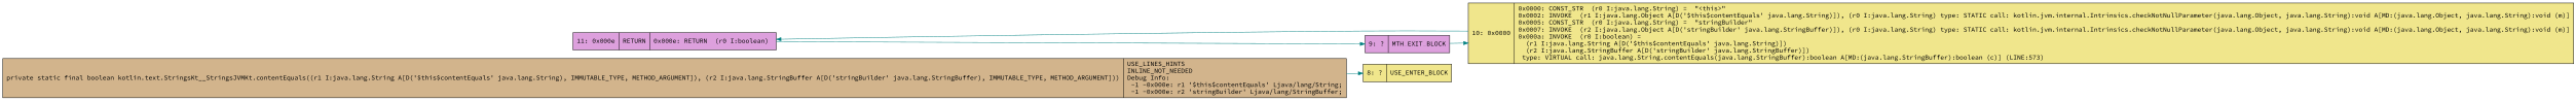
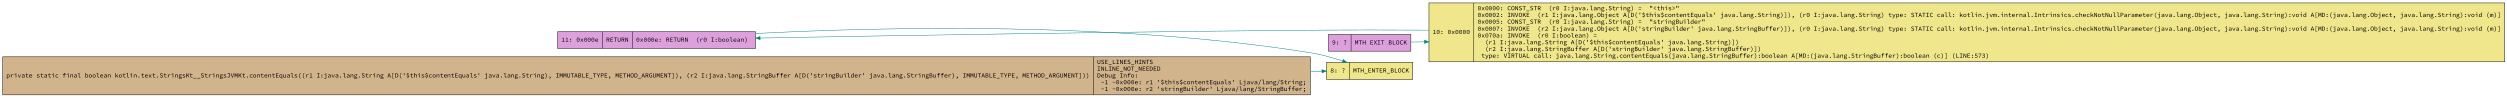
  digraph {
    fontname="Source Code Pro"
    rankdir=LR
    node [fillcolor=khaki fontname="Source Code Pro" shape=record style=filled]
    edge [color=teal fontname="Source Code Pro"]
-   n1 [label="{8\:\ ?|USE_ENTER_BLOCK\l}"]
-   n2 [label="{10\:\ 0x0000|0x0000: CONST_STR  (r0 I:java.lang.String) =  \"\<this\>\" \l0x0002: INVOKE  (r1 I:java.lang.Object A[D('$this$contentEquals' java.lang.String)]), (r0 I:java.lang.String) type: STATIC call: kotlin.jvm.internal.Intrinsics.checkNotNullParameter(java.lang.Object, java.lang.String):void A[MD:(java.lang.Object, java.lang.String):void (m)]\l0x0005: CONST_STR  (r0 I:java.lang.String) =  \"stringBuilder\" \l0x0007: INVOKE  (r2 I:java.lang.Object A[D('stringBuilder' java.lang.StringBuffer)]), (r0 I:java.lang.String) type: STATIC call: kotlin.jvm.internal.Intrinsics.checkNotNullParameter(java.lang.Object, java.lang.String):void A[MD:(java.lang.Object, java.lang.String):void (m)]\l0x000a: INVOKE  (r0 I:boolean) = \l  (r1 I:java.lang.String A[D('$this$contentEquals' java.lang.String)])\l  (r2 I:java.lang.StringBuffer A[D('stringBuilder' java.lang.StringBuffer)])\l type: VIRTUAL call: java.lang.String.contentEquals(java.lang.StringBuffer):boolean A[MD:(java.lang.StringBuffer):boolean (c)] (LINE:573)\l}"]
+   n1 [label="{8\:\ ?|MTH_ENTER_BLOCK\l}"]
+   n2 [label="{10\:\ 0x0000|0x0000: CONST_STR  (r0 I:java.lang.String) =  \"\<this\>\" \l0x0002: INVOKE  (r1 I:java.lang.Object A[D('$this$contentEquals' java.lang.String)]), (r0 I:java.lang.String) type: STATIC call: kotlin.jvm.internal.Intrinsics.checkNotNullParameter(java.lang.Object, java.lang.String):void A[MD:(java.lang.Object, java.lang.String):void (m)]\l0x0005: CONST_STR  (r0 I:java.lang.String) =  \"stringBuilder\" \l0x0007: INVOKE  (r2 I:java.lang.Object A[D('stringBuilder' java.lang.StringBuffer)]), (r0 I:java.lang.String) type: STATIC call: kotlin.jvm.internal.Intrinsics.checkNotNullParameter(java.lang.Object, java.lang.String):void A[MD:(java.lang.Object, java.lang.String):void (m)]\l0x070a: INVOKE  (r0 I:boolean) = \l  (r1 I:java.lang.String A[D('$this$contentEquals' java.lang.String)])\l  (r2 I:java.lang.StringBuffer A[D('stringBuilder' java.lang.StringBuffer)])\l type: VIRTUAL call: java.lang.String.contentEquals(java.lang.StringBuffer):boolean A[MD:(java.lang.StringBuffer):boolean (c)] (LINE:573)\l}"]
    n3 [fillcolor=plum label="{11\:\ 0x000e|RETURN\l|0x000e: RETURN  (r0 I:boolean) \l}"]
    n4 [fillcolor=plum label="{9\:\ ?|MTH_EXIT_BLOCK\l}"]
    n5 [fillcolor=tan label="{private static final boolean kotlin.text.StringsKt__StringsJVMKt.contentEquals((r1 I:java.lang.String A[D('$this$contentEquals' java.lang.String), IMMUTABLE_TYPE, METHOD_ARGUMENT]), (r2 I:java.lang.StringBuffer A[D('stringBuilder' java.lang.StringBuffer), IMMUTABLE_TYPE, METHOD_ARGUMENT]))  | USE_LINES_HINTS\lINLINE_NOT_NEEDED\lDebug Info:\l  \-1 \-0x000e: r1 '$this$contentEquals' Ljava\/lang\/String;\l  \-1 \-0x000e: r2 'stringBuilder' Ljava\/lang\/StringBuffer;\l}"]
    n2 -> n3
-   n3 -> n4
+   n3 -> n1
    n4 -> n2
    n5 -> n1
  }
